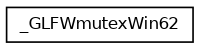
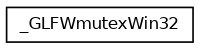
  digraph {
    rankdir=LR
-   n1 [color=black fillcolor=white fontname=Helvetica fontsize=10 height=0.2 label=_GLFWmutexWin62 shape=record style=filled width=0.4]
+   n1 [color=black fillcolor=white fontname=Helvetica fontsize=10 height=0.2 label=_GLFWmutexWin32 shape=record style=filled width=0.4]
  }
